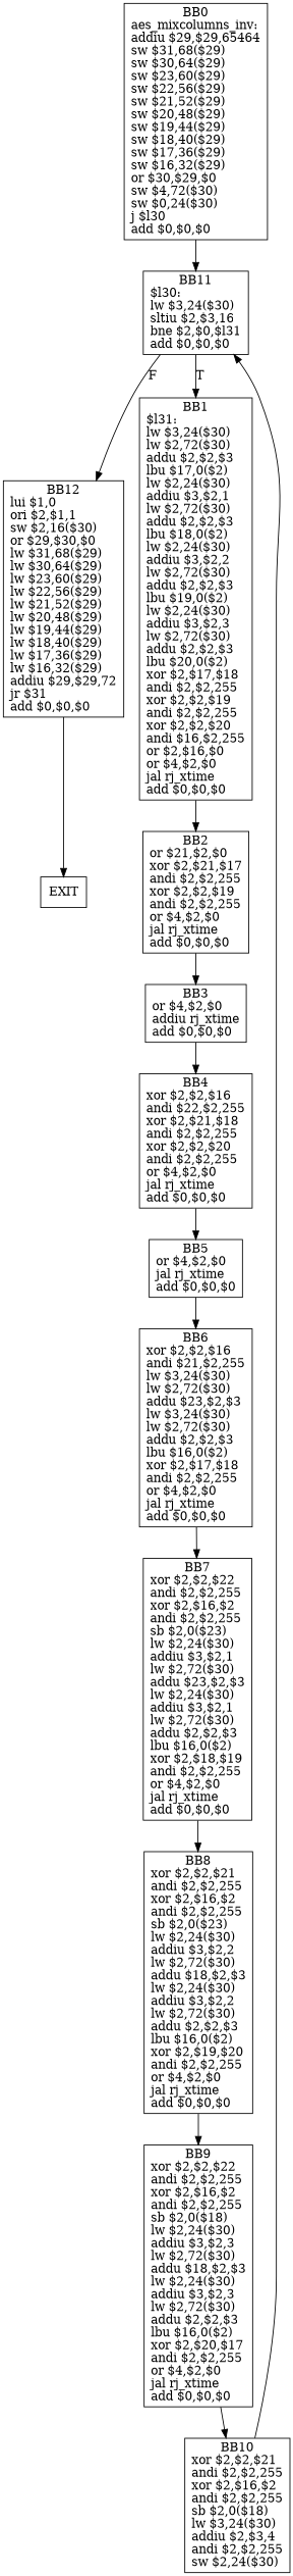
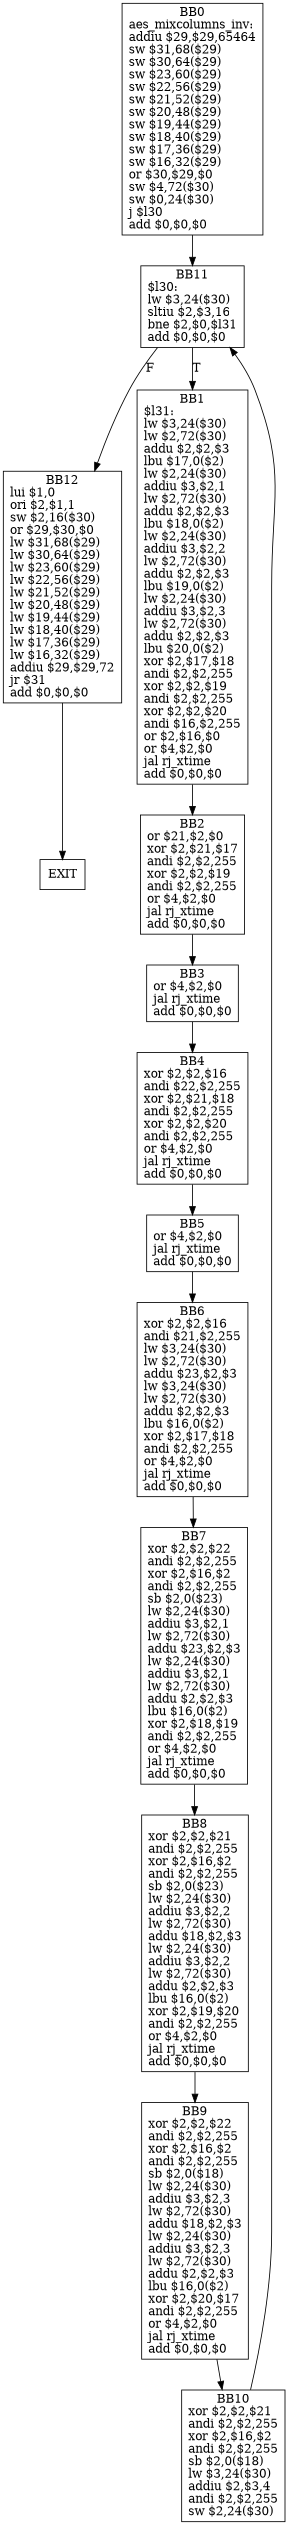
  digraph {
    node [shape=box]
    edge [style=filled]
    n1 [label="BB0\naes_mixcolumns_inv:\laddiu $29,$29,65464\lsw $31,68($29)\lsw $30,64($29)\lsw $23,60($29)\lsw $22,56($29)\lsw $21,52($29)\lsw $20,48($29)\lsw $19,44($29)\lsw $18,40($29)\lsw $17,36($29)\lsw $16,32($29)\lor $30,$29,$0\lsw $4,72($30)\lsw $0,24($30)\lj $l30\ladd $0,$0,$0\l"]
    n2 [label="BB11\n$l30:\llw $3,24($30)\lsltiu $2,$3,16\lbne $2,$0,$l31\ladd $0,$0,$0\l"]
    n3 [label="BB12\nlui $1,0\lori $2,$1,1\lsw $2,16($30)\lor $29,$30,$0\llw $31,68($29)\llw $30,64($29)\llw $23,60($29)\llw $22,56($29)\llw $21,52($29)\llw $20,48($29)\llw $19,44($29)\llw $18,40($29)\llw $17,36($29)\llw $16,32($29)\laddiu $29,$29,72\ljr $31\ladd $0,$0,$0\l"]
    n4 [label="BB1\n$l31:\llw $3,24($30)\llw $2,72($30)\laddu $2,$2,$3\llbu $17,0($2)\llw $2,24($30)\laddiu $3,$2,1\llw $2,72($30)\laddu $2,$2,$3\llbu $18,0($2)\llw $2,24($30)\laddiu $3,$2,2\llw $2,72($30)\laddu $2,$2,$3\llbu $19,0($2)\llw $2,24($30)\laddiu $3,$2,3\llw $2,72($30)\laddu $2,$2,$3\llbu $20,0($2)\lxor $2,$17,$18\landi $2,$2,255\lxor $2,$2,$19\landi $2,$2,255\lxor $2,$2,$20\landi $16,$2,255\lor $2,$16,$0\lor $4,$2,$0\ljal rj_xtime\ladd $0,$0,$0\l"]
    EXIT
    n6 [label="BB2\nor $21,$2,$0\lxor $2,$21,$17\landi $2,$2,255\lxor $2,$2,$19\landi $2,$2,255\lor $4,$2,$0\ljal rj_xtime\ladd $0,$0,$0\l"]
-   n7 [label="BB3\nor $4,$2,$0\laddiu rj_xtime\ladd $0,$0,$0\l"]
+   n7 [label="BB3\nor $4,$2,$0\ljal rj_xtime\ladd $0,$0,$0\l"]
    n8 [label="BB4\nxor $2,$2,$16\landi $22,$2,255\lxor $2,$21,$18\landi $2,$2,255\lxor $2,$2,$20\landi $2,$2,255\lor $4,$2,$0\ljal rj_xtime\ladd $0,$0,$0\l"]
    n9 [label="BB5\nor $4,$2,$0\ljal rj_xtime\ladd $0,$0,$0\l"]
    n10 [label="BB6\nxor $2,$2,$16\landi $21,$2,255\llw $3,24($30)\llw $2,72($30)\laddu $23,$2,$3\llw $3,24($30)\llw $2,72($30)\laddu $2,$2,$3\llbu $16,0($2)\lxor $2,$17,$18\landi $2,$2,255\lor $4,$2,$0\ljal rj_xtime\ladd $0,$0,$0\l"]
    n11 [label="BB7\nxor $2,$2,$22\landi $2,$2,255\lxor $2,$16,$2\landi $2,$2,255\lsb $2,0($23)\llw $2,24($30)\laddiu $3,$2,1\llw $2,72($30)\laddu $23,$2,$3\llw $2,24($30)\laddiu $3,$2,1\llw $2,72($30)\laddu $2,$2,$3\llbu $16,0($2)\lxor $2,$18,$19\landi $2,$2,255\lor $4,$2,$0\ljal rj_xtime\ladd $0,$0,$0\l"]
    n12 [label="BB8\nxor $2,$2,$21\landi $2,$2,255\lxor $2,$16,$2\landi $2,$2,255\lsb $2,0($23)\llw $2,24($30)\laddiu $3,$2,2\llw $2,72($30)\laddu $18,$2,$3\llw $2,24($30)\laddiu $3,$2,2\llw $2,72($30)\laddu $2,$2,$3\llbu $16,0($2)\lxor $2,$19,$20\landi $2,$2,255\lor $4,$2,$0\ljal rj_xtime\ladd $0,$0,$0\l"]
    n13 [label="BB9\nxor $2,$2,$22\landi $2,$2,255\lxor $2,$16,$2\landi $2,$2,255\lsb $2,0($18)\llw $2,24($30)\laddiu $3,$2,3\llw $2,72($30)\laddu $18,$2,$3\llw $2,24($30)\laddiu $3,$2,3\llw $2,72($30)\laddu $2,$2,$3\llbu $16,0($2)\lxor $2,$20,$17\landi $2,$2,255\lor $4,$2,$0\ljal rj_xtime\ladd $0,$0,$0\l"]
    n14 [label="BB10\nxor $2,$2,$21\landi $2,$2,255\lxor $2,$16,$2\landi $2,$2,255\lsb $2,0($18)\llw $3,24($30)\laddiu $2,$3,4\landi $2,$2,255\lsw $2,24($30)\l"]
    n1 -> n2
    n2 -> n3 [label=F]
    n2 -> n4 [label=T]
    n3 -> EXIT
    n4 -> n6
    n6 -> n7
    n7 -> n8
    n8 -> n9
    n9 -> n10
    n10 -> n11
    n11 -> n12
    n12 -> n13
    n13 -> n14
    n14 -> n2
  }
